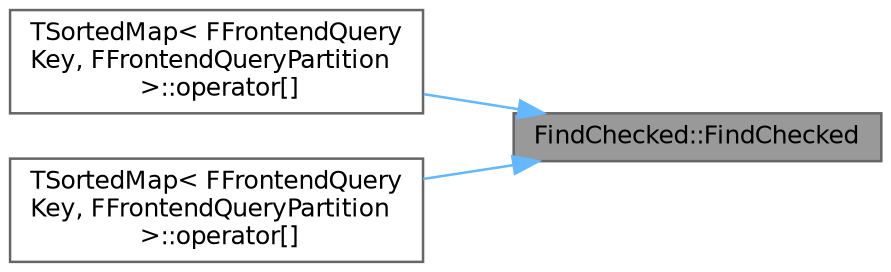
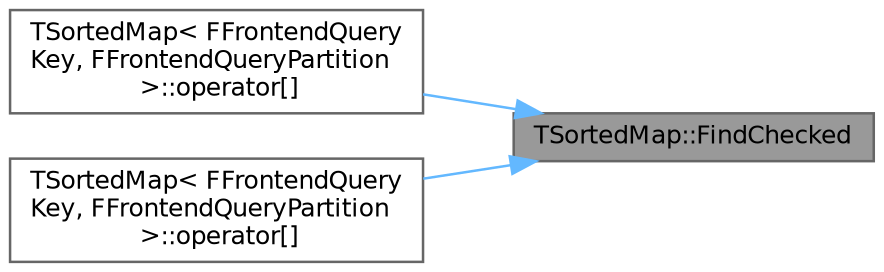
  digraph {
    rankdir=RL
    node [color=grey40 fillcolor=white fontname=Helvetica fontsize=10 shape=box style=filled]
    edge [color=steelblue1 dir=back fontname=Helvetica fontsize=10 labelfontname=Helvetica labelfontsize=10 style=solid]
-   n1 [color=gray40 fillcolor=grey60 fontcolor=black height=0.2 label="FindChecked::FindChecked" width=0.4]
+   n1 [color=gray40 fillcolor=grey60 fontcolor=black height=0.2 label="TSortedMap::FindChecked" width=0.4]
    n2 [height=0.2 label="TSortedMap\< FFrontendQuery\lKey, FFrontendQueryPartition\l \>::operator[]" width=0.4]
    n3 [height=0.2 label="TSortedMap\< FFrontendQuery\lKey, FFrontendQueryPartition\l \>::operator[]" width=0.4]
    n1 -> n2
    n1 -> n3
  }
